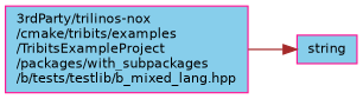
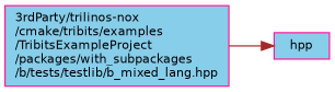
  digraph {
    rankdir=LR
    fontname="DejaVu Sans"
    node [color=deeppink fillcolor=skyblue fontname="DejaVu Sans" fontsize=10 shape=record style=filled]
    n1 [fontcolor=black height=0.2 label="3rdParty/trilinos-nox\l/cmake/tribits/examples\l/TribitsExampleProject\l/packages/with_subpackages\l/b/tests/testlib/b_mixed_lang.hpp" width=0.4]
-   n2 [height=0.2 label=string width=0.4]
+   n2 [height=0.2 label=hpp width=0.4]
    n1 -> n2 [color=brown fontname="DejaVu Sans" fontsize=10 labelfontname=Helvetica labelfontsize=10 style=solid]
  }
